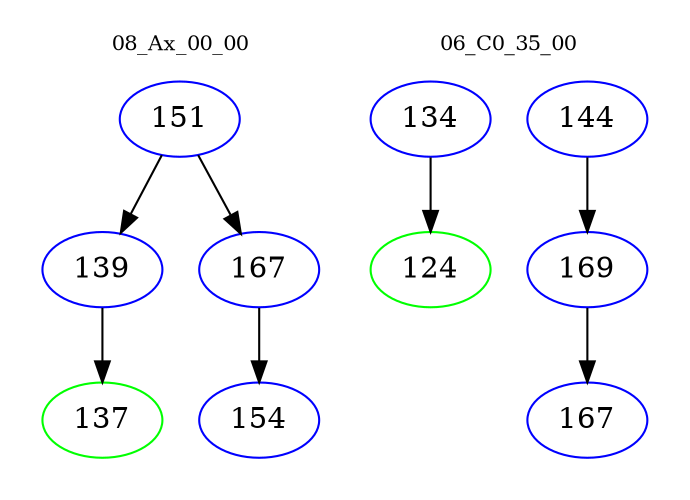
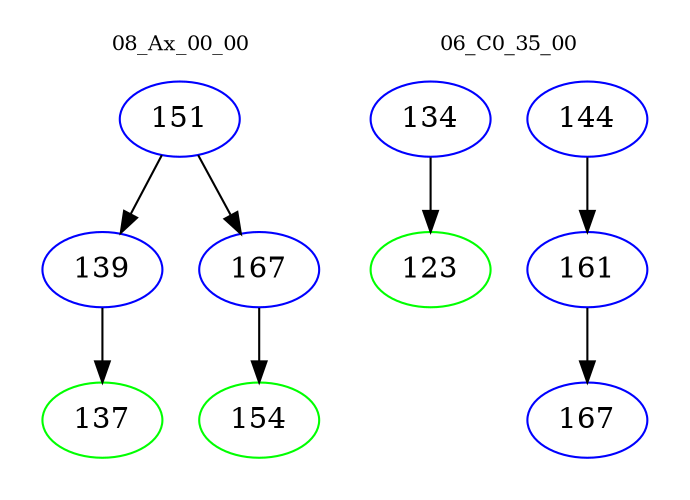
  digraph {
    node [color=blue]
    edge [color=black]
    n1 [label=151]
    n2 [label=139]
    n3 [label=167]
    n4 [color=green label=137]
-   n5 [label=154]
+   n5 [color=green label=154]
    n6 [label=144]
    n7 [label=134]
-   n8 [label=169]
-   n9 [color=green label=124]
+   n8 [label=161]
+   n9 [color=green label=123]
    n10 [label=167]
    subgraph cluster_1 {
      color=white
      fontsize=10
      label="08_Ax_00_00"
      n1
      n2
      n3
      n4
      n5
    }
    subgraph cluster_2 {
      color=white
      fontsize=10
      label="06_C0_35_00"
      n6
      n7
      n8
      n9
      n10
    }
    n1 -> n2
    n1 -> n3
    n2 -> n4
    n3 -> n5
    n6 -> n8
    n7 -> n9
    n8 -> n10
  }
